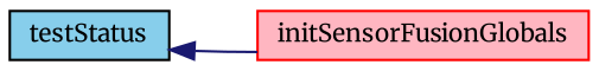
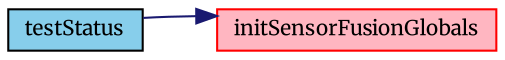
  digraph {
    rankdir=LR
    fontname=Merriweather
    node [fontname=Merriweather fontsize=10 shape=record style=filled]
    n1 [color=black fillcolor=skyblue fontcolor=black height=0.2 label=testStatus width=0.4]
    n2 [color=red fillcolor=lightpink height=0.2 label=initSensorFusionGlobals width=0.4]
-   n1 -> n2 [color=midnightblue dir=back fontname=Merriweather fontsize=10 labelfontname=Helvetica labelfontsize=10 style=solid]
+   n2 -> n1 [color=midnightblue dir=back fontname=Merriweather fontsize=10 labelfontname=Helvetica labelfontsize=10 style=solid]
  }
